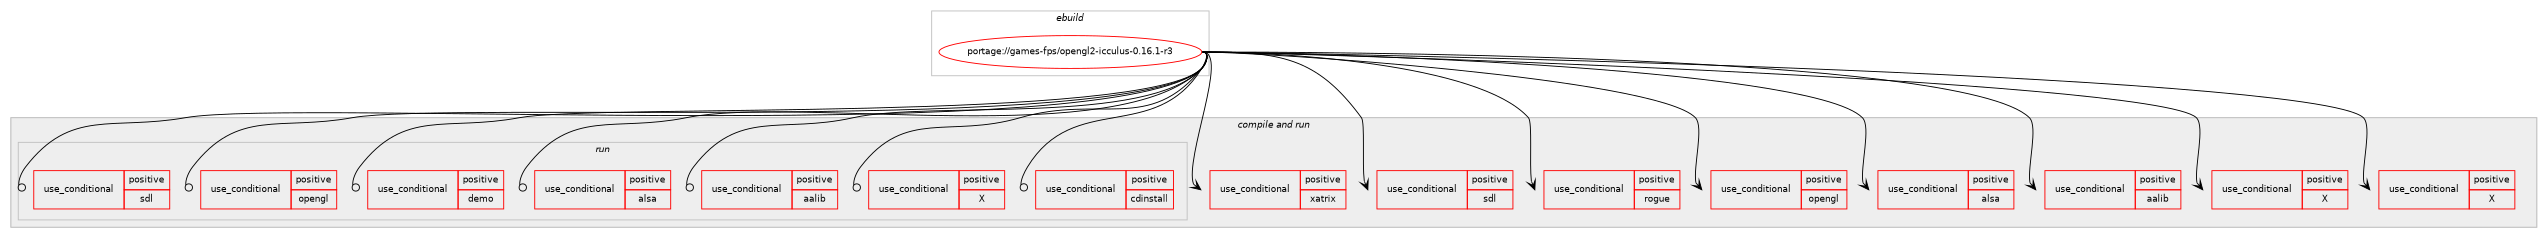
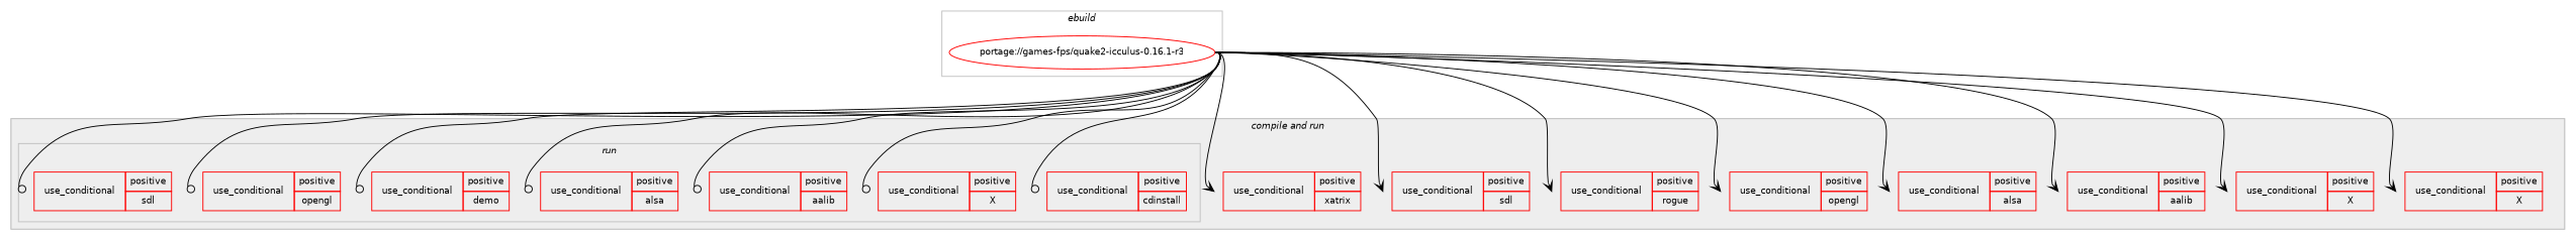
  digraph {
    compound=true
    concentrate=true
    fontname=Helvetica
    fontsize=10
    newrank=true
    rankdir=TB
    ranksep=1.5
    node [color=red fontname=Helvetica fontsize=10 shape=none]
    edge [arrowhead=vee headport=w style=solid tailport=e weight=20]
-   n1 [label="portage://games-fps/opengl2-icculus-0.16.1-r3" width=4 shape=""]
+   n1 [label="portage://games-fps/quake2-icculus-0.16.1-r3" width=4 shape=""]
    n2 [label=<<TABLE BORDER="0" CELLBORDER="1" CELLSPACING="0" CELLPADDING="4"><TR><TD ROWSPAN="3" CELLPADDING="10">use_conditional</TD></TR><TR><TD>positive</TD></TR><TR><TD>X</TD></TR></TABLE>>]
    n3 [label=<<TABLE BORDER="0" CELLBORDER="1" CELLSPACING="0" CELLPADDING="4"><TR><TD ROWSPAN="3" CELLPADDING="10">use_conditional</TD></TR><TR><TD>positive</TD></TR><TR><TD>X</TD></TR></TABLE>>]
    n4 [label=<<TABLE BORDER="0" CELLBORDER="1" CELLSPACING="0" CELLPADDING="4"><TR><TD ROWSPAN="3" CELLPADDING="10">use_conditional</TD></TR><TR><TD>positive</TD></TR><TR><TD>aalib</TD></TR></TABLE>>]
    n5 [label=<<TABLE BORDER="0" CELLBORDER="1" CELLSPACING="0" CELLPADDING="4"><TR><TD ROWSPAN="3" CELLPADDING="10">use_conditional</TD></TR><TR><TD>positive</TD></TR><TR><TD>alsa</TD></TR></TABLE>>]
    n6 [label=<<TABLE BORDER="0" CELLBORDER="1" CELLSPACING="0" CELLPADDING="4"><TR><TD ROWSPAN="3" CELLPADDING="10">use_conditional</TD></TR><TR><TD>positive</TD></TR><TR><TD>opengl</TD></TR></TABLE>>]
    n7 [label=<<TABLE BORDER="0" CELLBORDER="1" CELLSPACING="0" CELLPADDING="4"><TR><TD ROWSPAN="3" CELLPADDING="10">use_conditional</TD></TR><TR><TD>positive</TD></TR><TR><TD>rogue</TD></TR></TABLE>>]
    n8 [label=<<TABLE BORDER="0" CELLBORDER="1" CELLSPACING="0" CELLPADDING="4"><TR><TD ROWSPAN="3" CELLPADDING="10">use_conditional</TD></TR><TR><TD>positive</TD></TR><TR><TD>sdl</TD></TR></TABLE>>]
    n9 [label=<<TABLE BORDER="0" CELLBORDER="1" CELLSPACING="0" CELLPADDING="4"><TR><TD ROWSPAN="3" CELLPADDING="10">use_conditional</TD></TR><TR><TD>positive</TD></TR><TR><TD>xatrix</TD></TR></TABLE>>]
    n10 [label=<<TABLE BORDER="0" CELLBORDER="1" CELLSPACING="0" CELLPADDING="4"><TR><TD ROWSPAN="3" CELLPADDING="10">use_conditional</TD></TR><TR><TD>positive</TD></TR><TR><TD>cdinstall</TD></TR></TABLE>>]
    n11 [label=<<TABLE BORDER="0" CELLBORDER="1" CELLSPACING="0" CELLPADDING="4"><TR><TD ROWSPAN="3" CELLPADDING="10">use_conditional</TD></TR><TR><TD>positive</TD></TR><TR><TD>X</TD></TR></TABLE>>]
    n12 [label=<<TABLE BORDER="0" CELLBORDER="1" CELLSPACING="0" CELLPADDING="4"><TR><TD ROWSPAN="3" CELLPADDING="10">use_conditional</TD></TR><TR><TD>positive</TD></TR><TR><TD>aalib</TD></TR></TABLE>>]
    n13 [label=<<TABLE BORDER="0" CELLBORDER="1" CELLSPACING="0" CELLPADDING="4"><TR><TD ROWSPAN="3" CELLPADDING="10">use_conditional</TD></TR><TR><TD>positive</TD></TR><TR><TD>alsa</TD></TR></TABLE>>]
    n14 [label=<<TABLE BORDER="0" CELLBORDER="1" CELLSPACING="0" CELLPADDING="4"><TR><TD ROWSPAN="3" CELLPADDING="10">use_conditional</TD></TR><TR><TD>positive</TD></TR><TR><TD>demo</TD></TR></TABLE>>]
    n15 [label=<<TABLE BORDER="0" CELLBORDER="1" CELLSPACING="0" CELLPADDING="4"><TR><TD ROWSPAN="3" CELLPADDING="10">use_conditional</TD></TR><TR><TD>positive</TD></TR><TR><TD>opengl</TD></TR></TABLE>>]
    n16 [label=<<TABLE BORDER="0" CELLBORDER="1" CELLSPACING="0" CELLPADDING="4"><TR><TD ROWSPAN="3" CELLPADDING="10">use_conditional</TD></TR><TR><TD>positive</TD></TR><TR><TD>sdl</TD></TR></TABLE>>]
    subgraph cluster_1 {
      color=gray
      label=<<i>ebuild</i>>
      rank=same
      n1
    }
    subgraph cluster_2 {
      color=gray
      label=<<i>dependencies</i>>
      subgraph cluster_3 {
        color=gray
        fillcolor="#eeeeee"
        label=<<i>compile</i>>
        style=filled
        subgraph sub_4 {
          color=gray
          fillcolor="#eeeeee"
          label=<<i>compile</i>>
          style=filled
          n2
        }
        subgraph sub_5 {
          color=gray
          fillcolor="#eeeeee"
          label=<<i>compile</i>>
          style=filled
          n3
        }
        subgraph sub_6 {
          color=gray
          fillcolor="#eeeeee"
          label=<<i>compile</i>>
          style=filled
          n4
        }
        subgraph sub_7 {
          color=gray
          fillcolor="#eeeeee"
          label=<<i>compile</i>>
          style=filled
          n5
        }
        subgraph sub_8 {
          color=gray
          fillcolor="#eeeeee"
          label=<<i>compile</i>>
          style=filled
          n6
        }
        subgraph sub_9 {
          color=gray
          fillcolor="#eeeeee"
          label=<<i>compile</i>>
          style=filled
          n7
        }
        subgraph sub_10 {
          color=gray
          fillcolor="#eeeeee"
          label=<<i>compile</i>>
          style=filled
          n8
        }
        subgraph sub_11 {
          color=gray
          fillcolor="#eeeeee"
          label=<<i>compile</i>>
          style=filled
          n9
        }
      }
      subgraph cluster_12 {
        color=gray
        fillcolor="#eeeeee"
        label=<<i>compile and run</i>>
        style=filled
      }
      subgraph cluster_13 {
        color=gray
        fillcolor="#eeeeee"
        label=<<i>run</i>>
        style=filled
        subgraph sub_14 {
          color=gray
          fillcolor="#eeeeee"
          label=<<i>run</i>>
          style=filled
          n10
        }
        subgraph sub_15 {
          color=gray
          fillcolor="#eeeeee"
          label=<<i>run</i>>
          style=filled
          n11
        }
        subgraph sub_16 {
          color=gray
          fillcolor="#eeeeee"
          label=<<i>run</i>>
          style=filled
          n12
        }
        subgraph sub_17 {
          color=gray
          fillcolor="#eeeeee"
          label=<<i>run</i>>
          style=filled
          n13
        }
        subgraph sub_18 {
          color=gray
          fillcolor="#eeeeee"
          label=<<i>run</i>>
          style=filled
          n14
        }
        subgraph sub_19 {
          color=gray
          fillcolor="#eeeeee"
          label=<<i>run</i>>
          style=filled
          n15
        }
        subgraph sub_20 {
          color=gray
          fillcolor="#eeeeee"
          label=<<i>run</i>>
          style=filled
          n16
        }
      }
    }
    subgraph cluster_21 {
      color=gray
      label=<<i>candidates</i>>
      rank=same
    }
    n1 -> n2
    n1 -> n3
    n1 -> n4
    n1 -> n5
    n1 -> n6
    n1 -> n7
    n1 -> n8
    n1 -> n9
    n1 -> n10 [arrowhead=odot]
    n1 -> n11 [arrowhead=odot]
    n1 -> n12 [arrowhead=odot]
    n1 -> n13 [arrowhead=odot]
    n1 -> n14 [arrowhead=odot]
    n1 -> n15 [arrowhead=odot]
    n1 -> n16 [arrowhead=odot]
  }
